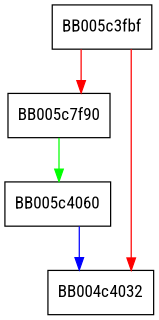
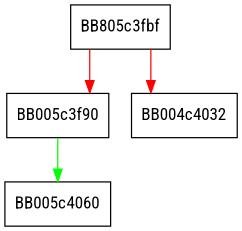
  digraph {
    fontname="Roboto Condensed"
    splines=ortho
    node [fontname="Roboto Condensed" shape=box]
    edge [color=red fontname="Roboto Condensed"]
-   BB005c3f90 [label=BB005c7f90]
+   BB005c3f90
    BB005c4060
    n3 [label=BB004c4032]
-   BB005c3fbf
+   BB005c3fbf [label=BB805c3fbf]
    BB005c3f90 -> BB005c4060 [color=green]
-   BB005c4060 -> n3 [color=blue]
    BB005c3fbf -> BB005c3f90
    BB005c3fbf -> n3
  }
